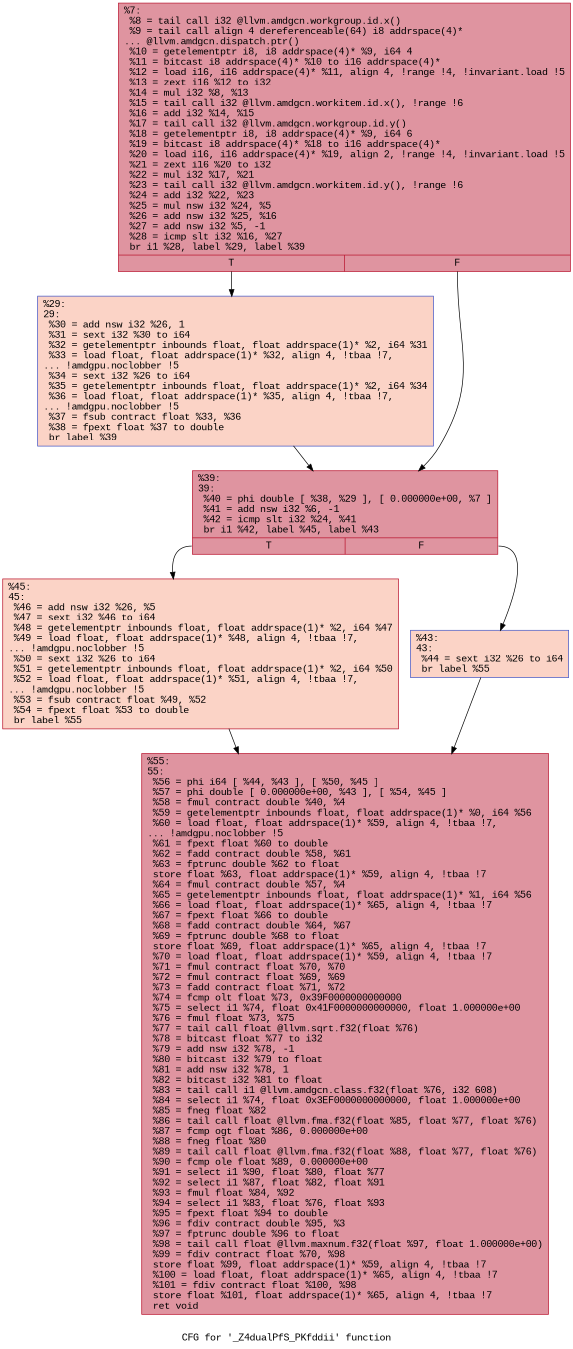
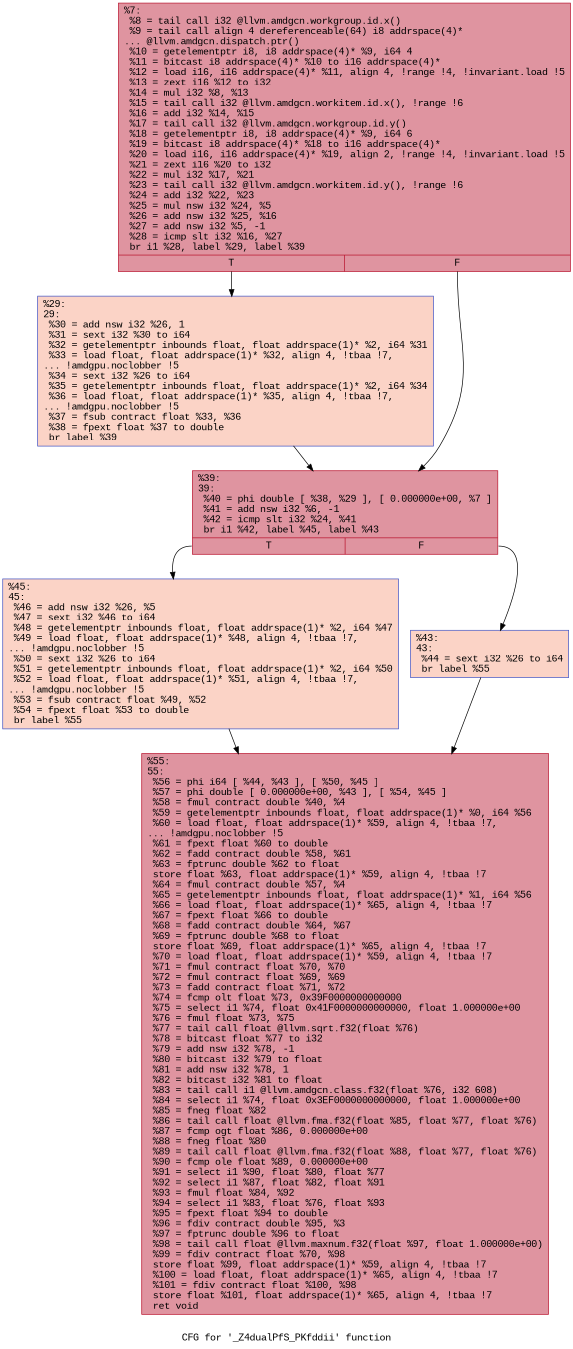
  digraph {
    label="CFG for '_Z4dualPfS_PKfddii' function"
    fontname="Liberation Mono"
    node [color="#b70d28ff" fillcolor="#b70d2870" shape=record style=filled fontname="Liberation Mono"]
    edge [fontname="Liberation Mono"]
    n1 [label="{%7:\l  %8 = tail call i32 @llvm.amdgcn.workgroup.id.x()\l  %9 = tail call align 4 dereferenceable(64) i8 addrspace(4)*\l... @llvm.amdgcn.dispatch.ptr()\l  %10 = getelementptr i8, i8 addrspace(4)* %9, i64 4\l  %11 = bitcast i8 addrspace(4)* %10 to i16 addrspace(4)*\l  %12 = load i16, i16 addrspace(4)* %11, align 4, !range !4, !invariant.load !5\l  %13 = zext i16 %12 to i32\l  %14 = mul i32 %8, %13\l  %15 = tail call i32 @llvm.amdgcn.workitem.id.x(), !range !6\l  %16 = add i32 %14, %15\l  %17 = tail call i32 @llvm.amdgcn.workgroup.id.y()\l  %18 = getelementptr i8, i8 addrspace(4)* %9, i64 6\l  %19 = bitcast i8 addrspace(4)* %18 to i16 addrspace(4)*\l  %20 = load i16, i16 addrspace(4)* %19, align 2, !range !4, !invariant.load !5\l  %21 = zext i16 %20 to i32\l  %22 = mul i32 %17, %21\l  %23 = tail call i32 @llvm.amdgcn.workitem.id.y(), !range !6\l  %24 = add i32 %22, %23\l  %25 = mul nsw i32 %24, %5\l  %26 = add nsw i32 %25, %16\l  %27 = add nsw i32 %5, -1\l  %28 = icmp slt i32 %16, %27\l  br i1 %28, label %29, label %39\l|{<s0>T|<s1>F}}"]
    n2 [color="#3d50c3ff" fillcolor="#f59c7d70" label="{%29:\l29:                                               \l  %30 = add nsw i32 %26, 1\l  %31 = sext i32 %30 to i64\l  %32 = getelementptr inbounds float, float addrspace(1)* %2, i64 %31\l  %33 = load float, float addrspace(1)* %32, align 4, !tbaa !7,\l... !amdgpu.noclobber !5\l  %34 = sext i32 %26 to i64\l  %35 = getelementptr inbounds float, float addrspace(1)* %2, i64 %34\l  %36 = load float, float addrspace(1)* %35, align 4, !tbaa !7,\l... !amdgpu.noclobber !5\l  %37 = fsub contract float %33, %36\l  %38 = fpext float %37 to double\l  br label %39\l}"]
    n3 [label="{%39:\l39:                                               \l  %40 = phi double [ %38, %29 ], [ 0.000000e+00, %7 ]\l  %41 = add nsw i32 %6, -1\l  %42 = icmp slt i32 %24, %41\l  br i1 %42, label %45, label %43\l|{<s0>T|<s1>F}}"]
-   n4 [fillcolor="#f59c7d70" label="{%45:\l45:                                               \l  %46 = add nsw i32 %26, %5\l  %47 = sext i32 %46 to i64\l  %48 = getelementptr inbounds float, float addrspace(1)* %2, i64 %47\l  %49 = load float, float addrspace(1)* %48, align 4, !tbaa !7,\l... !amdgpu.noclobber !5\l  %50 = sext i32 %26 to i64\l  %51 = getelementptr inbounds float, float addrspace(1)* %2, i64 %50\l  %52 = load float, float addrspace(1)* %51, align 4, !tbaa !7,\l... !amdgpu.noclobber !5\l  %53 = fsub contract float %49, %52\l  %54 = fpext float %53 to double\l  br label %55\l}"]
+   n4 [color="#3d50c3ff" fillcolor="#f59c7d70" label="{%45:\l45:                                               \l  %46 = add nsw i32 %26, %5\l  %47 = sext i32 %46 to i64\l  %48 = getelementptr inbounds float, float addrspace(1)* %2, i64 %47\l  %49 = load float, float addrspace(1)* %48, align 4, !tbaa !7,\l... !amdgpu.noclobber !5\l  %50 = sext i32 %26 to i64\l  %51 = getelementptr inbounds float, float addrspace(1)* %2, i64 %50\l  %52 = load float, float addrspace(1)* %51, align 4, !tbaa !7,\l... !amdgpu.noclobber !5\l  %53 = fsub contract float %49, %52\l  %54 = fpext float %53 to double\l  br label %55\l}"]
    n5 [color="#3d50c3ff" fillcolor="#f59c7d70" label="{%43:\l43:                                               \l  %44 = sext i32 %26 to i64\l  br label %55\l}"]
    n6 [label="{%55:\l55:                                               \l  %56 = phi i64 [ %44, %43 ], [ %50, %45 ]\l  %57 = phi double [ 0.000000e+00, %43 ], [ %54, %45 ]\l  %58 = fmul contract double %40, %4\l  %59 = getelementptr inbounds float, float addrspace(1)* %0, i64 %56\l  %60 = load float, float addrspace(1)* %59, align 4, !tbaa !7,\l... !amdgpu.noclobber !5\l  %61 = fpext float %60 to double\l  %62 = fadd contract double %58, %61\l  %63 = fptrunc double %62 to float\l  store float %63, float addrspace(1)* %59, align 4, !tbaa !7\l  %64 = fmul contract double %57, %4\l  %65 = getelementptr inbounds float, float addrspace(1)* %1, i64 %56\l  %66 = load float, float addrspace(1)* %65, align 4, !tbaa !7\l  %67 = fpext float %66 to double\l  %68 = fadd contract double %64, %67\l  %69 = fptrunc double %68 to float\l  store float %69, float addrspace(1)* %65, align 4, !tbaa !7\l  %70 = load float, float addrspace(1)* %59, align 4, !tbaa !7\l  %71 = fmul contract float %70, %70\l  %72 = fmul contract float %69, %69\l  %73 = fadd contract float %71, %72\l  %74 = fcmp olt float %73, 0x39F0000000000000\l  %75 = select i1 %74, float 0x41F0000000000000, float 1.000000e+00\l  %76 = fmul float %73, %75\l  %77 = tail call float @llvm.sqrt.f32(float %76)\l  %78 = bitcast float %77 to i32\l  %79 = add nsw i32 %78, -1\l  %80 = bitcast i32 %79 to float\l  %81 = add nsw i32 %78, 1\l  %82 = bitcast i32 %81 to float\l  %83 = tail call i1 @llvm.amdgcn.class.f32(float %76, i32 608)\l  %84 = select i1 %74, float 0x3EF0000000000000, float 1.000000e+00\l  %85 = fneg float %82\l  %86 = tail call float @llvm.fma.f32(float %85, float %77, float %76)\l  %87 = fcmp ogt float %86, 0.000000e+00\l  %88 = fneg float %80\l  %89 = tail call float @llvm.fma.f32(float %88, float %77, float %76)\l  %90 = fcmp ole float %89, 0.000000e+00\l  %91 = select i1 %90, float %80, float %77\l  %92 = select i1 %87, float %82, float %91\l  %93 = fmul float %84, %92\l  %94 = select i1 %83, float %76, float %93\l  %95 = fpext float %94 to double\l  %96 = fdiv contract double %95, %3\l  %97 = fptrunc double %96 to float\l  %98 = tail call float @llvm.maxnum.f32(float %97, float 1.000000e+00)\l  %99 = fdiv contract float %70, %98\l  store float %99, float addrspace(1)* %59, align 4, !tbaa !7\l  %100 = load float, float addrspace(1)* %65, align 4, !tbaa !7\l  %101 = fdiv contract float %100, %98\l  store float %101, float addrspace(1)* %65, align 4, !tbaa !7\l  ret void\l}"]
    n1 -> n2 [tailport=s0]
    n1 -> n3 [tailport=s1]
    n2 -> n3
    n3 -> n4 [tailport=s0]
    n3 -> n5 [tailport=s1]
    n4 -> n6
    n5 -> n6
  }
